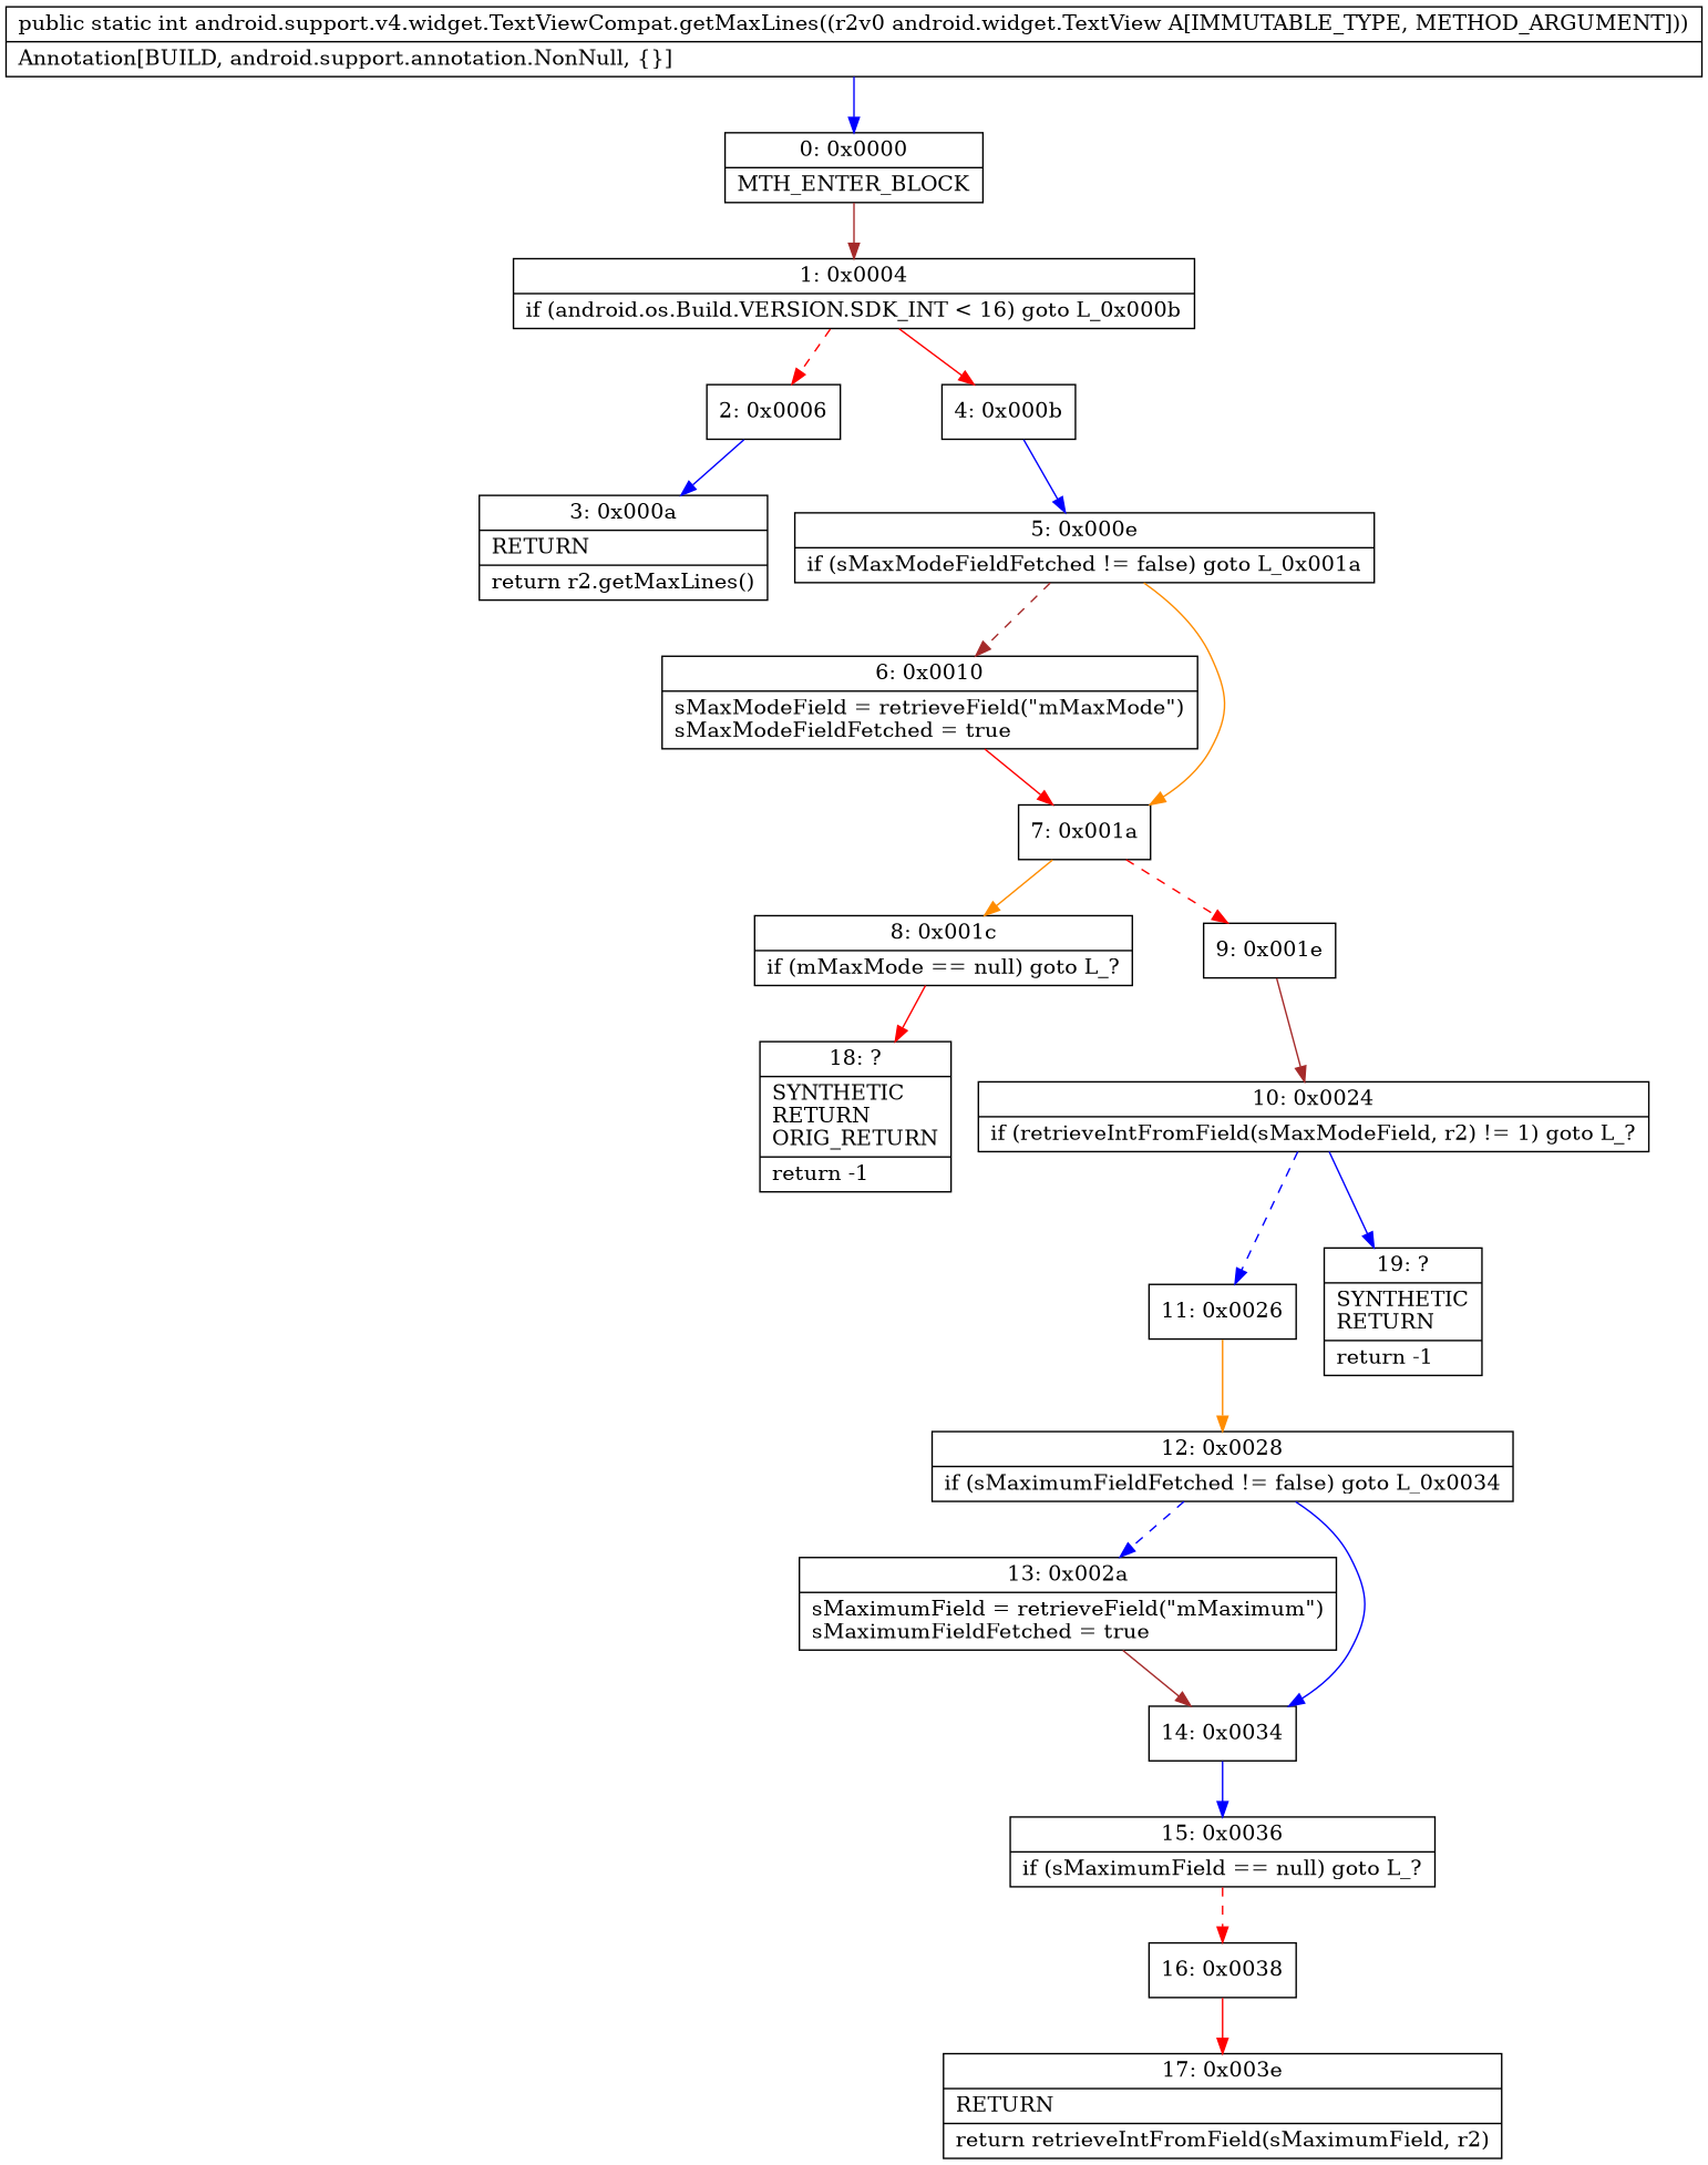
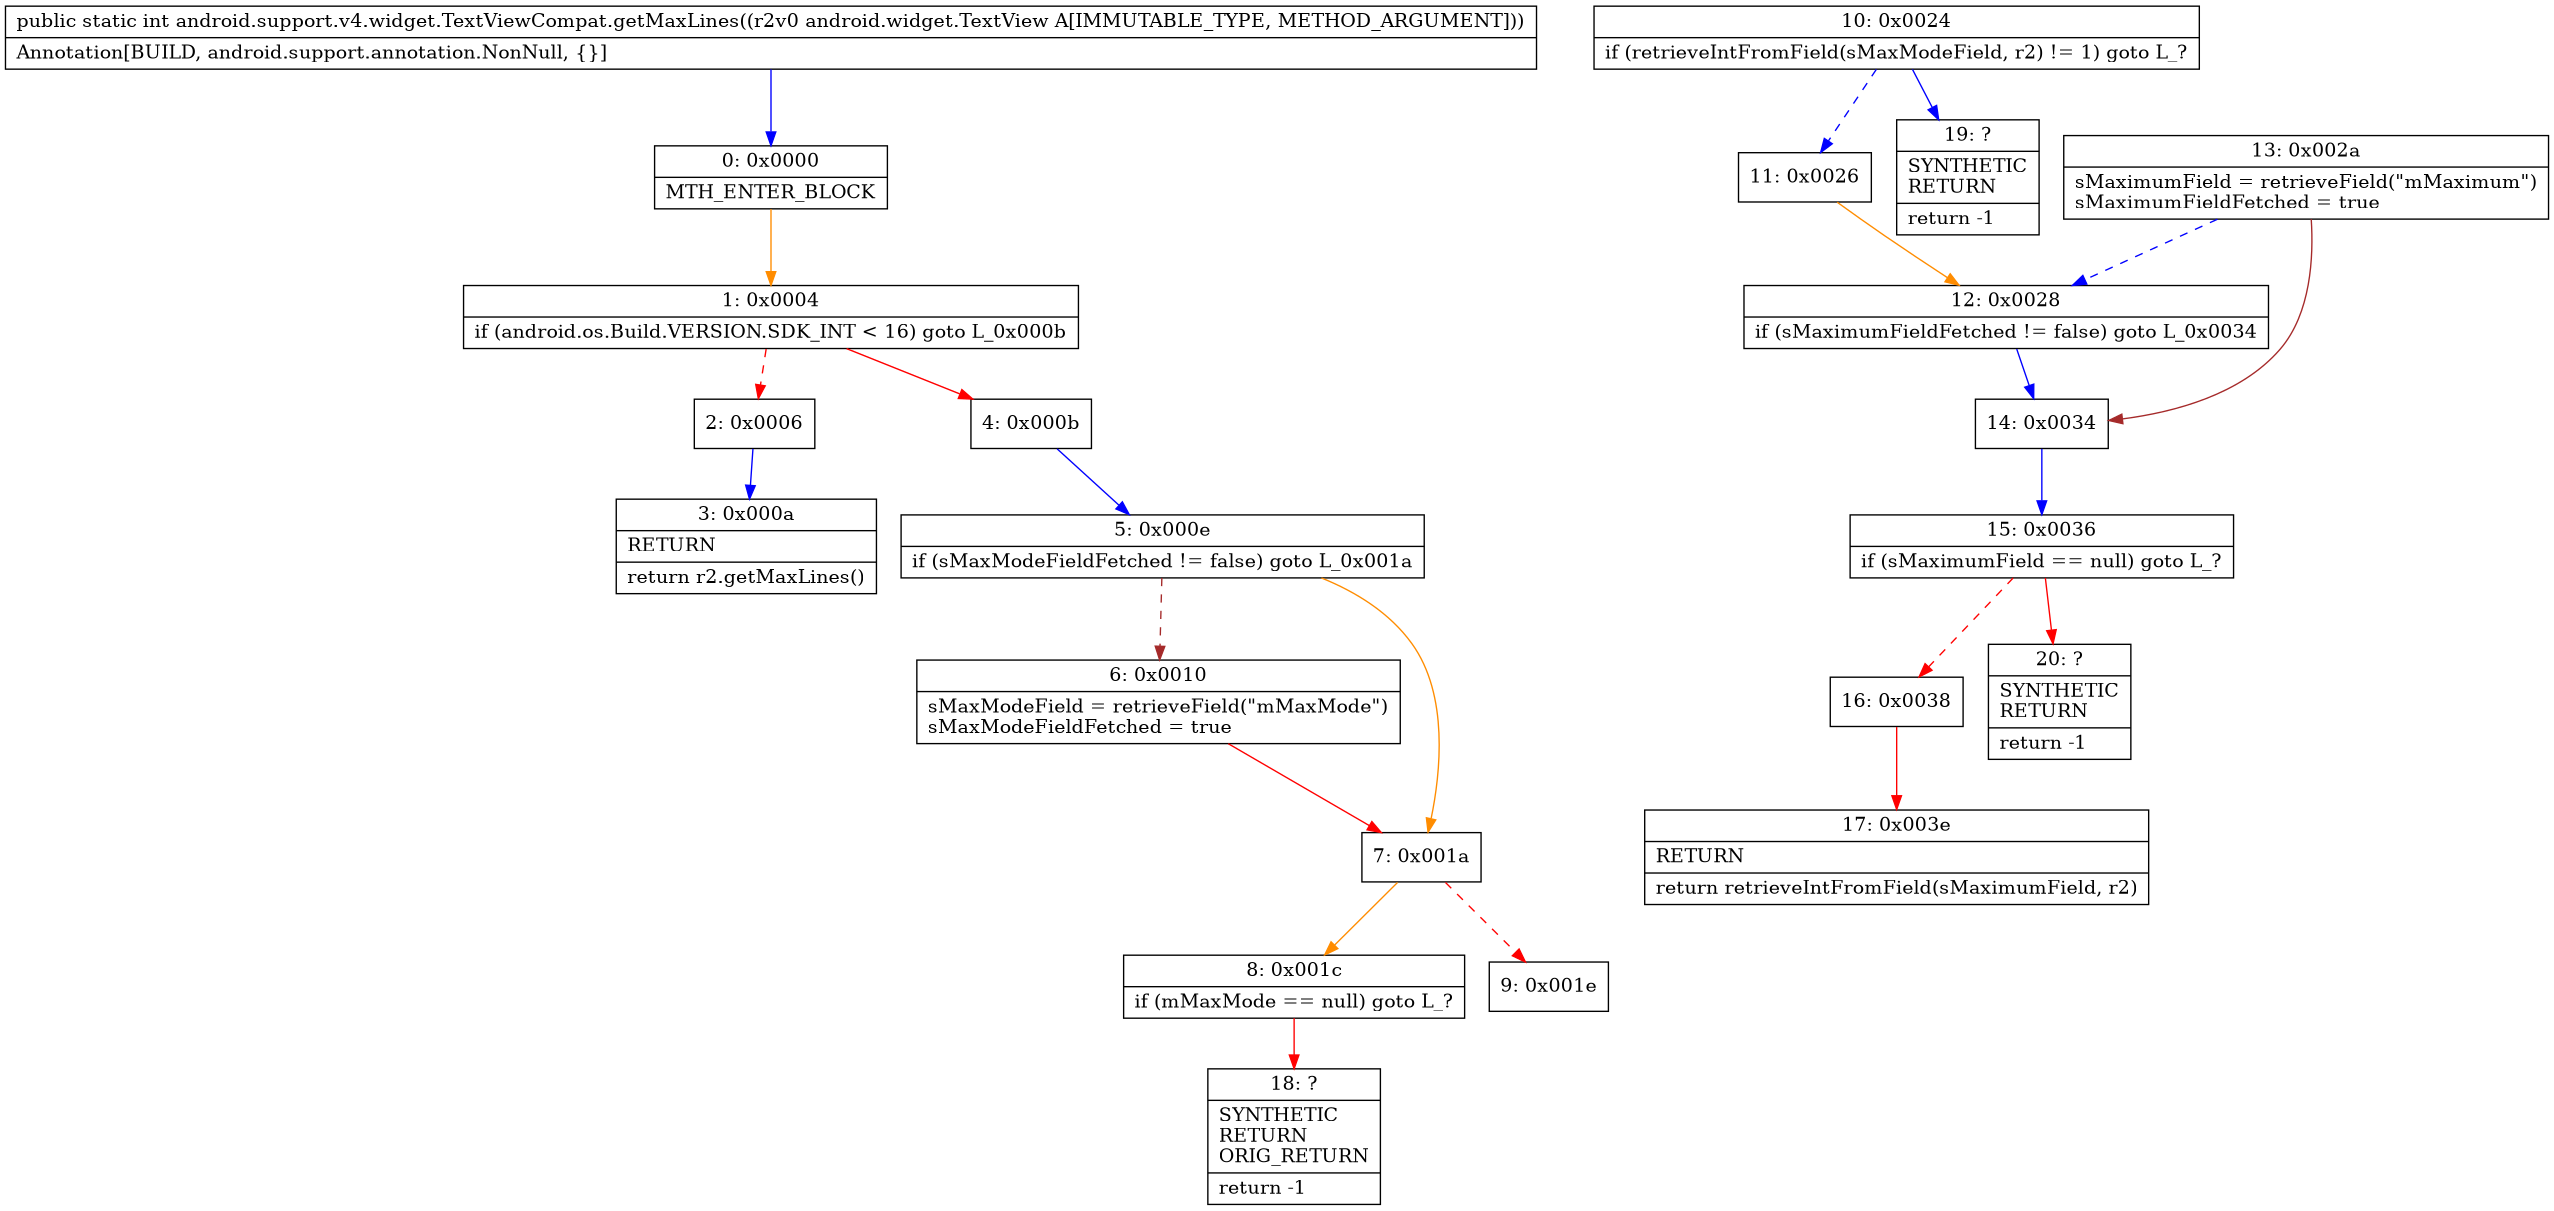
  digraph {
    node [shape=record]
    edge [color=red]
    n1 [label="{0\:\ 0x0000|MTH_ENTER_BLOCK\l}"]
    n2 [label="{1\:\ 0x0004|if (android.os.Build.VERSION.SDK_INT \< 16) goto L_0x000b\l}"]
    n3 [label="{2\:\ 0x0006}"]
    n4 [label="{4\:\ 0x000b}"]
    n5 [label="{3\:\ 0x000a|RETURN\l|return r2.getMaxLines()\l}"]
    n6 [label="{5\:\ 0x000e|if (sMaxModeFieldFetched != false) goto L_0x001a\l}"]
    n7 [label="{6\:\ 0x0010|sMaxModeField = retrieveField(\"mMaxMode\")\lsMaxModeFieldFetched = true\l}"]
    n8 [label="{7\:\ 0x001a}"]
    n9 [label="{8\:\ 0x001c|if (mMaxMode == null) goto L_?\l}"]
    n10 [label="{9\:\ 0x001e}"]
    n11 [label="{18\:\ ?|SYNTHETIC\lRETURN\lORIG_RETURN\l|return \-1\l}"]
    n12 [label="{10\:\ 0x0024|if (retrieveIntFromField(sMaxModeField, r2) != 1) goto L_?\l}"]
    n13 [label="{11\:\ 0x0026}"]
    n14 [label="{19\:\ ?|SYNTHETIC\lRETURN\l|return \-1\l}"]
    n15 [label="{12\:\ 0x0028|if (sMaximumFieldFetched != false) goto L_0x0034\l}"]
    n16 [label="{13\:\ 0x002a|sMaximumField = retrieveField(\"mMaximum\")\lsMaximumFieldFetched = true\l}"]
    n17 [label="{14\:\ 0x0034}"]
    n18 [label="{15\:\ 0x0036|if (sMaximumField == null) goto L_?\l}"]
    n19 [label="{16\:\ 0x0038}"]
+   n20 [label="{20\:\ ?|SYNTHETIC\lRETURN\l|return \-1\l}"]
    n21 [label="{17\:\ 0x003e|RETURN\l|return retrieveIntFromField(sMaximumField, r2)\l}"]
    n22 [label="{public static int android.support.v4.widget.TextViewCompat.getMaxLines((r2v0 android.widget.TextView A[IMMUTABLE_TYPE, METHOD_ARGUMENT]))  | Annotation[BUILD, android.support.annotation.NonNull, \{\}]\l}"]
-   n1 -> n2 [color=brown]
+   n1 -> n2 [color=darkorange]
    n2 -> n3 [style=dashed]
    n2 -> n4
    n3 -> n5 [color=blue]
    n4 -> n6 [color=blue]
    n6 -> n7 [color=brown style=dashed]
    n6 -> n8 [color=darkorange]
    n7 -> n8
    n8 -> n9 [color=darkorange]
    n8 -> n10 [style=dashed]
    n9 -> n11
-   n10 -> n12 [color=brown]
    n12 -> n13 [color=blue style=dashed]
    n12 -> n14 [color=blue]
    n13 -> n15 [color=darkorange]
-   n15 -> n16 [color=blue style=dashed]
+   n16 -> n15 [color=blue style=dashed]
    n15 -> n17 [color=blue]
    n16 -> n17 [color=brown]
    n17 -> n18 [color=blue]
    n18 -> n19 [style=dashed]
+   n18 -> n20
    n19 -> n21
    n22 -> n1 [color=blue]
  }
